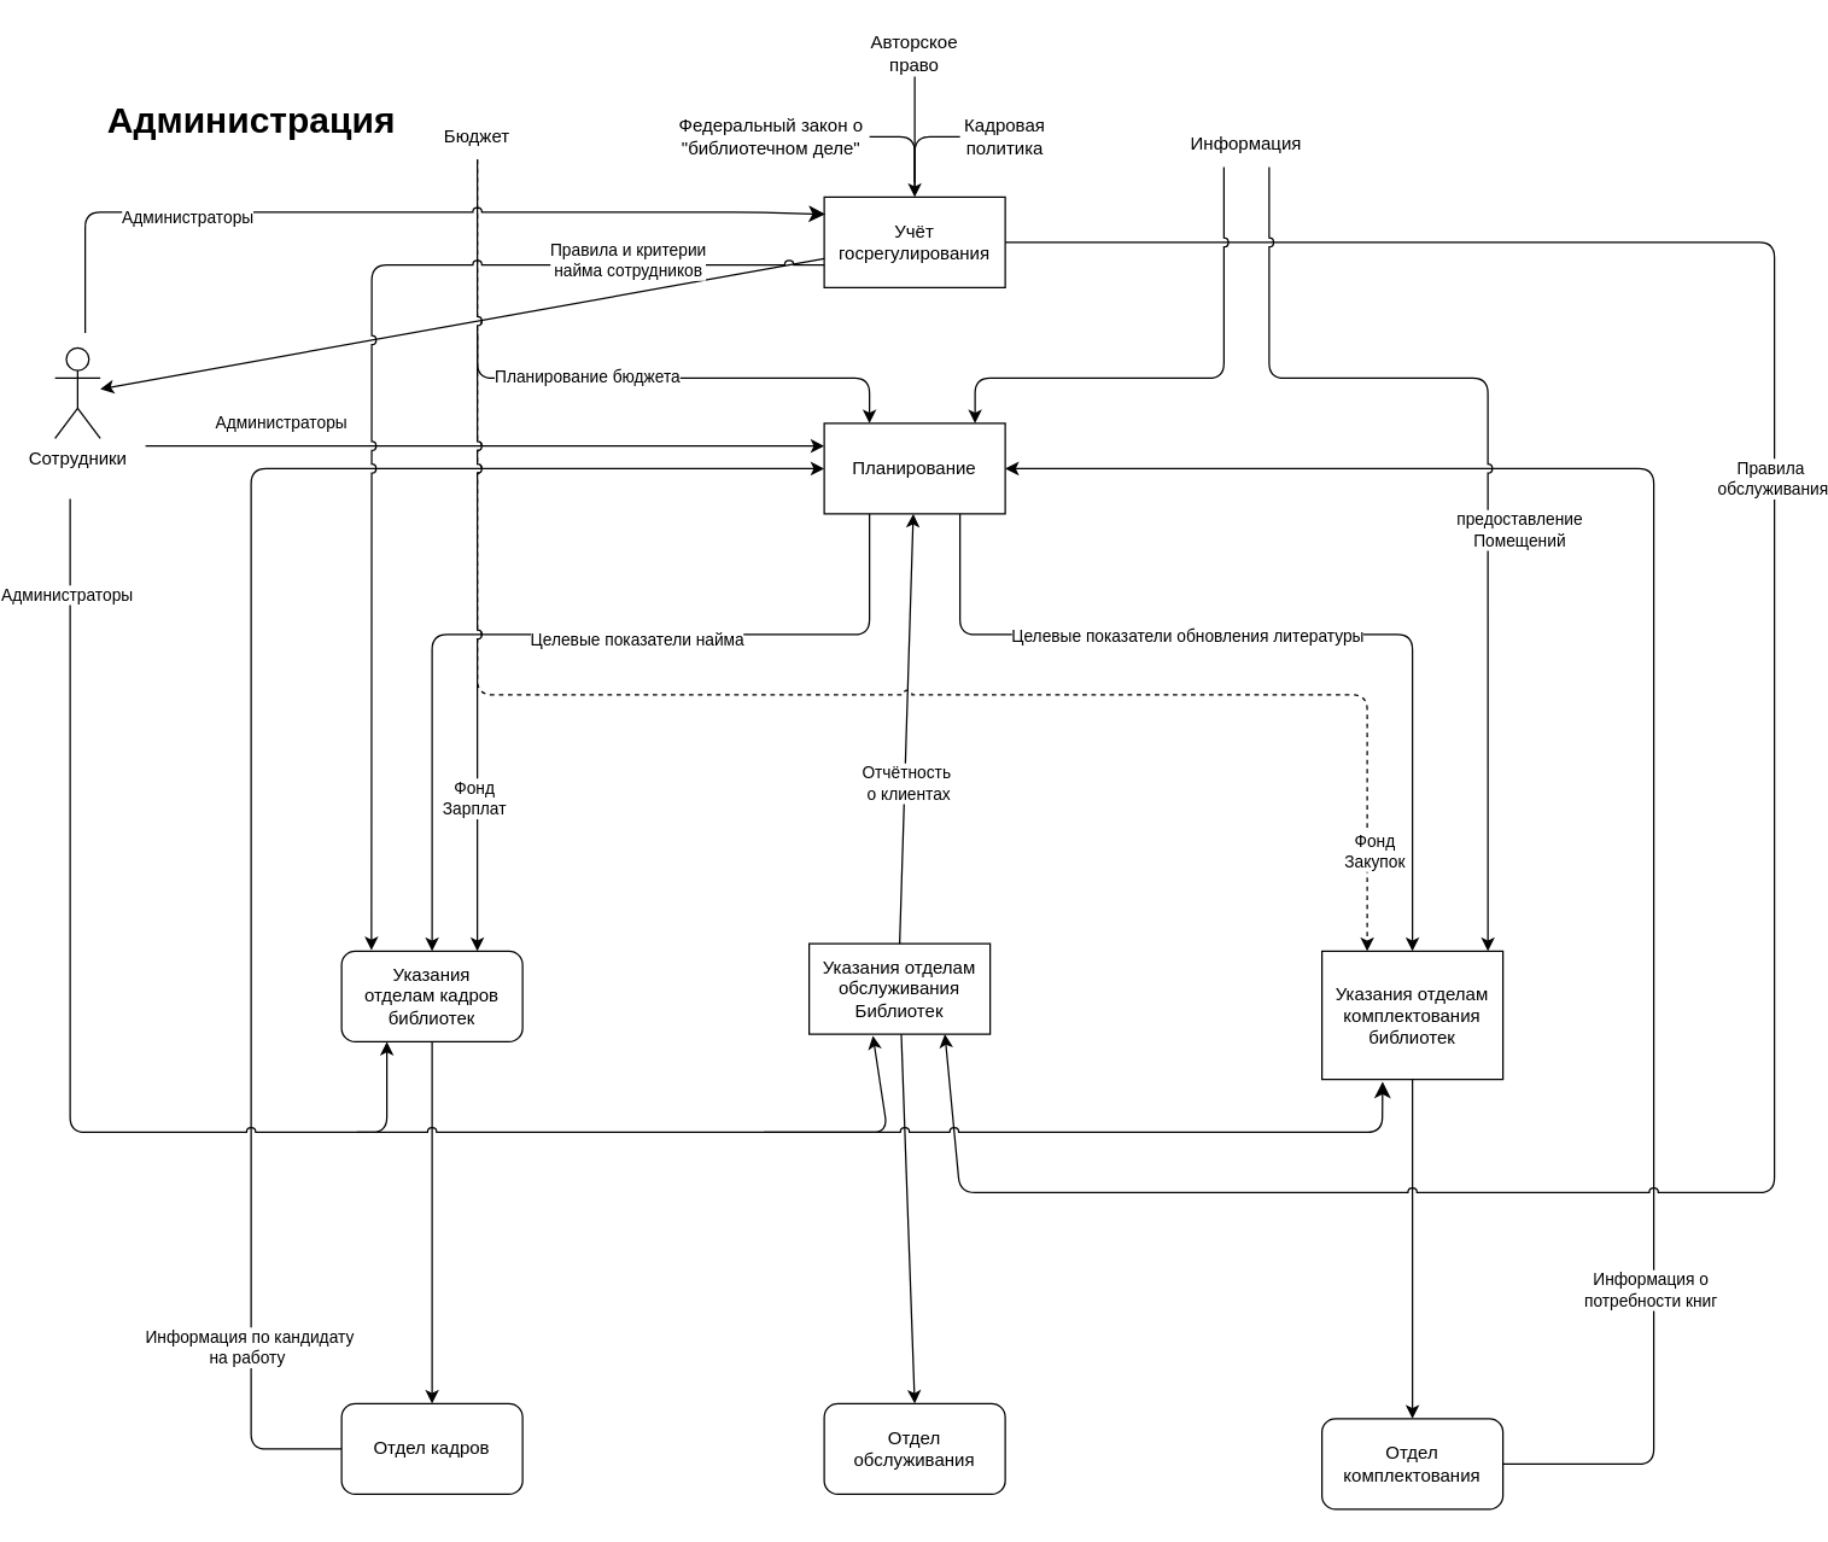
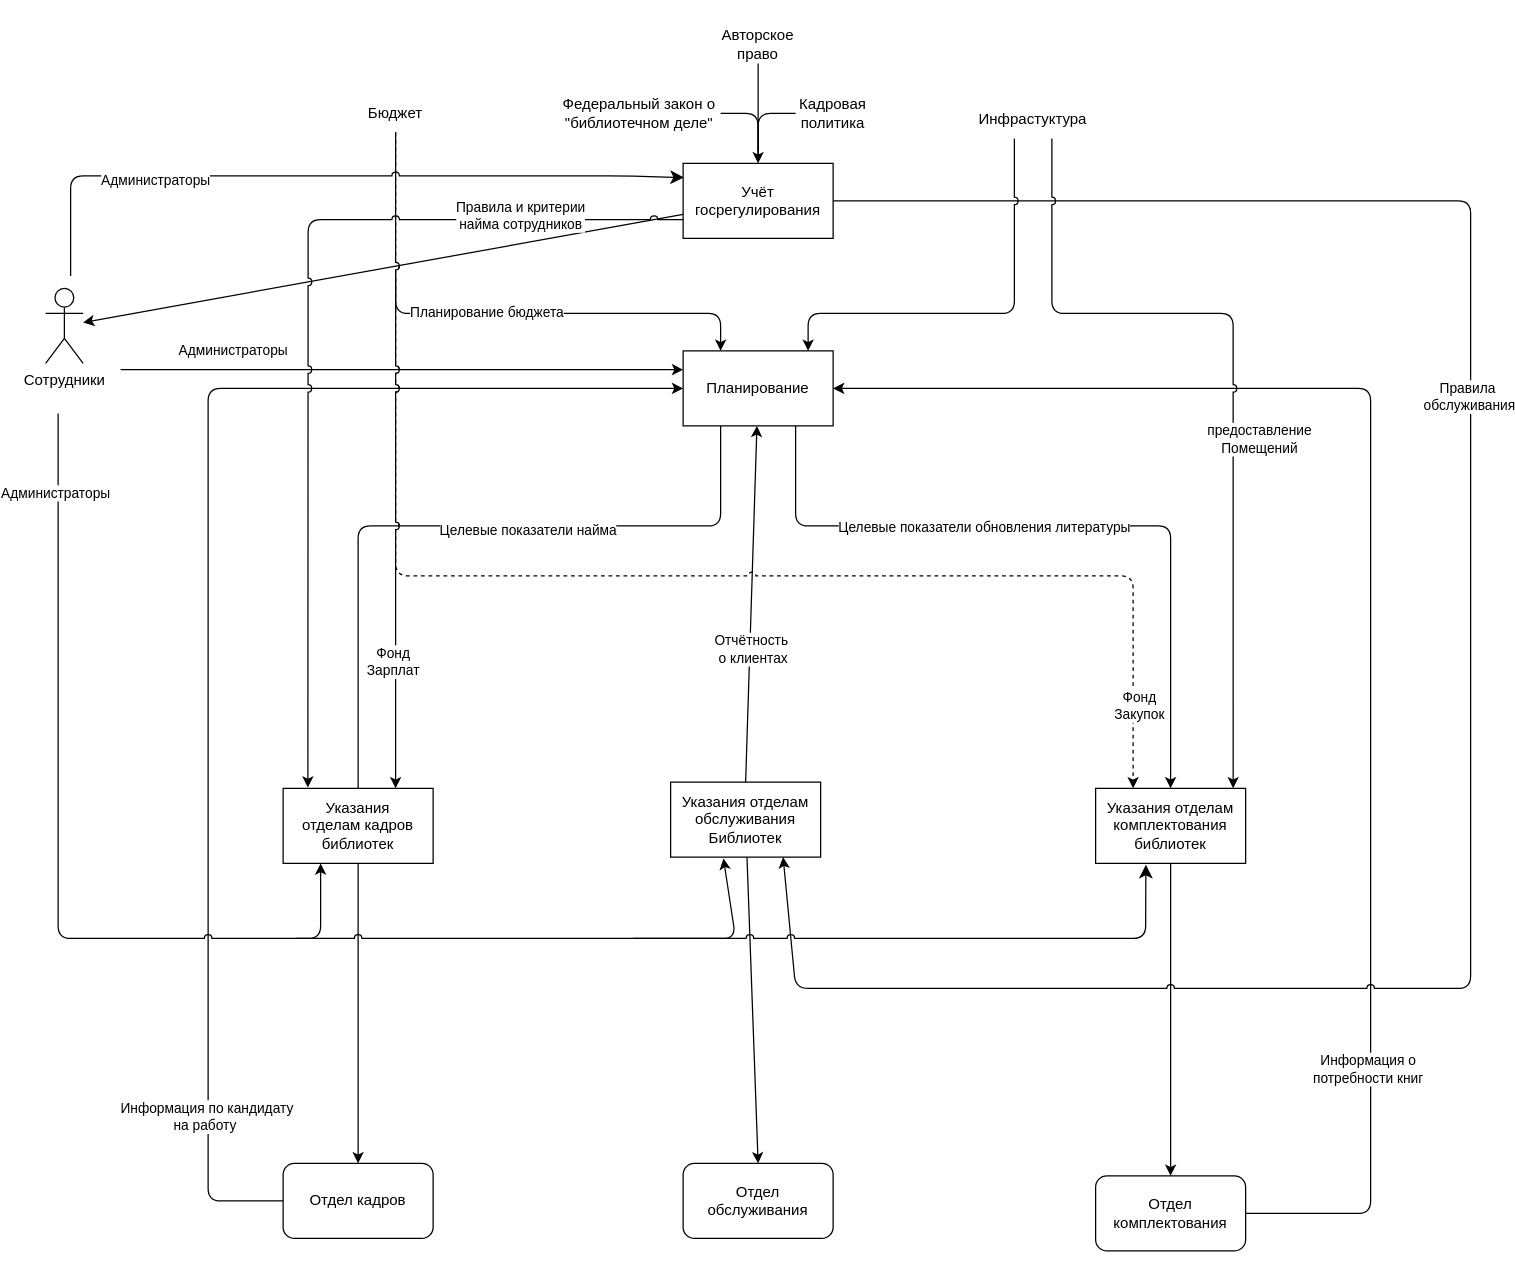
  <mxCell id="0" />
  <mxCell id="1" parent="0" />
- <mxCell id="2" style="edgeStyle=none;html=1;exitX=0.25;exitY=1;exitDx=0;exitDy=0;entryX=0.5;entryY=0;entryDx=0;entryDy=0;" edge="1" parent="1" source="6" target="8"><mxGeometry relative="1" as="geometry"><Array as="points"><mxPoint x="560" y="420" /><mxPoint x="270" y="420" /></Array></mxGeometry></mxCell>
+ <mxCell id="2" style="edgeStyle=none;html=1;exitX=0.25;exitY=1;exitDx=0;exitDy=0;entryX=0.5;entryY=0;entryDx=0;entryDy=0;endArrow=none;" edge="1" parent="1" source="6" target="8"><mxGeometry relative="1" as="geometry"><Array as="points"><mxPoint x="560" y="420" /><mxPoint x="270" y="420" /></Array></mxGeometry></mxCell>
  <mxCell id="3" value="Целевые показатели найма" style="edgeLabel;html=1;align=center;verticalAlign=middle;resizable=0;points=[];" vertex="1" connectable="0" parent="2"><mxGeometry x="-0.191" y="3" relative="1" as="geometry"><mxPoint as="offset" /></mxGeometry></mxCell>
  <mxCell id="4" style="edgeStyle=none;html=1;exitX=0.75;exitY=1;exitDx=0;exitDy=0;entryX=0.5;entryY=0;entryDx=0;entryDy=0;" edge="1" parent="1" source="6" target="9"><mxGeometry relative="1" as="geometry"><Array as="points"><mxPoint x="620" y="420" /><mxPoint x="920" y="420" /></Array></mxGeometry></mxCell>
  <mxCell id="5" value="Целевые показатели обновления литературы" style="edgeLabel;html=1;align=center;verticalAlign=middle;resizable=0;points=[];" vertex="1" connectable="0" parent="4"><mxGeometry x="-0.369" y="-2" relative="1" as="geometry"><mxPoint x="44" y="-2" as="offset" /></mxGeometry></mxCell>
  <mxCell id="6" value="Планирование" style="rounded=0;whiteSpace=wrap;html=1;" vertex="1" parent="1"><mxGeometry x="530" y="280" width="120" height="60" as="geometry" /></mxCell>
  <mxCell id="7" style="edgeStyle=none;html=1;entryX=0.5;entryY=0;entryDx=0;entryDy=0;" edge="1" parent="1" source="8" target="12"><mxGeometry relative="1" as="geometry" /></mxCell>
- <mxCell id="8" value="Указания&lt;br&gt;отделам кадров&lt;br&gt;библиотек" style="whiteSpace=wrap;html=1;rounded=1;" vertex="1" parent="1"><mxGeometry x="210" y="630" width="120" height="60" as="geometry" /></mxCell>
- <mxCell id="9" value="Указания отделам&lt;br&gt;комплектования&lt;br&gt;библиотек" style="rounded=0;whiteSpace=wrap;html=1;" vertex="1" parent="1"><mxGeometry x="860" y="630" width="120" height="85" as="geometry" /></mxCell>
+ <mxCell id="8" value="Указания&lt;br&gt;отделам кадров&lt;br&gt;библиотек" style="rounded=0;whiteSpace=wrap;html=1;" vertex="1" parent="1"><mxGeometry x="210" y="630" width="120" height="60" as="geometry" /></mxCell>
+ <mxCell id="9" value="Указания отделам&lt;br&gt;комплектования&lt;br&gt;библиотек" style="rounded=0;whiteSpace=wrap;html=1;" vertex="1" parent="1"><mxGeometry x="860" y="630" width="120" height="60" as="geometry" /></mxCell>
  <mxCell id="10" style="edgeStyle=none;html=1;entryX=0;entryY=0.5;entryDx=0;entryDy=0;" edge="1" parent="1" source="12" target="6"><mxGeometry relative="1" as="geometry"><Array as="points"><mxPoint x="150" y="960" /><mxPoint x="150" y="310" /></Array></mxGeometry></mxCell>
  <mxCell id="11" value="Информация по кандидату&lt;br&gt;на работу&amp;nbsp;" style="edgeLabel;html=1;align=center;verticalAlign=middle;resizable=0;points=[];" vertex="1" connectable="0" parent="10"><mxGeometry x="-0.766" y="2" relative="1" as="geometry"><mxPoint as="offset" /></mxGeometry></mxCell>
  <mxCell id="12" value="Отдел кадров" style="rounded=1;whiteSpace=wrap;html=1;" vertex="1" parent="1"><mxGeometry x="210" y="930" width="120" height="60" as="geometry" /></mxCell>
  <mxCell id="13" value="Отдел обслуживания" style="rounded=1;whiteSpace=wrap;html=1;" vertex="1" parent="1"><mxGeometry x="530" y="930" width="120" height="60" as="geometry" /></mxCell>
  <mxCell id="14" style="edgeStyle=none;html=1;entryX=1;entryY=0.5;entryDx=0;entryDy=0;" edge="1" parent="1" source="16" target="6"><mxGeometry relative="1" as="geometry"><Array as="points"><mxPoint x="1080" y="970" /><mxPoint x="1080" y="310" /></Array></mxGeometry></mxCell>
  <mxCell id="15" value="Информация о &lt;br&gt;потребности книг" style="edgeLabel;html=1;align=center;verticalAlign=middle;resizable=0;points=[];" vertex="1" connectable="0" parent="14"><mxGeometry x="-0.637" y="3" relative="1" as="geometry"><mxPoint as="offset" /></mxGeometry></mxCell>
  <mxCell id="16" value="Отдел комплектования" style="rounded=1;whiteSpace=wrap;html=1;" vertex="1" parent="1"><mxGeometry x="860" y="940" width="120" height="60" as="geometry" /></mxCell>
  <mxCell id="17" value="" style="endArrow=classic;html=1;exitX=0.5;exitY=1;exitDx=0;exitDy=0;" edge="1" parent="1" source="9" target="16"><mxGeometry width="50" height="50" relative="1" as="geometry"><mxPoint x="840" y="810" as="sourcePoint" /><mxPoint x="890" y="760" as="targetPoint" /></mxGeometry></mxCell>
  <mxCell id="18" style="edgeStyle=none;html=1;entryX=0.5;entryY=0;entryDx=0;entryDy=0;" edge="1" parent="1" source="19" target="13"><mxGeometry relative="1" as="geometry" /></mxCell>
  <mxCell id="19" value="Указания отделам обслуживания&lt;br&gt;Библиотек" style="rounded=0;whiteSpace=wrap;html=1;" vertex="1" parent="1"><mxGeometry x="520" y="625" width="120" height="60" as="geometry" /></mxCell>
  <mxCell id="20" style="edgeStyle=none;html=1;" edge="1" parent="1" source="23" target="25"><mxGeometry relative="1" as="geometry" /></mxCell>
  <mxCell id="21" style="edgeStyle=none;sketch=0;jumpStyle=arc;html=1;exitX=1;exitY=0.5;exitDx=0;exitDy=0;entryX=0.75;entryY=1;entryDx=0;entryDy=0;shadow=0;strokeColor=default;startArrow=none;startFill=0;endArrow=classic;endFill=1;" edge="1" parent="1" source="23" target="19"><mxGeometry relative="1" as="geometry"><Array as="points"><mxPoint x="1160" y="160" /><mxPoint x="1160" y="450" /><mxPoint x="1160" y="790" /><mxPoint x="900" y="790" /><mxPoint x="620" y="790" /></Array></mxGeometry></mxCell>
  <mxCell id="22" value="Правила&amp;nbsp;&lt;br&gt;обслуживания" style="edgeLabel;html=1;align=center;verticalAlign=middle;resizable=0;points=[];" vertex="1" connectable="0" parent="21"><mxGeometry x="-0.253" y="-2" relative="1" as="geometry"><mxPoint y="-1" as="offset" /></mxGeometry></mxCell>
  <mxCell id="23" value="Учёт госрегулирования" style="rounded=0;whiteSpace=wrap;html=1;" vertex="1" parent="1"><mxGeometry x="530" y="130" width="120" height="60" as="geometry" /></mxCell>
  <mxCell id="24" value="Администраторы" style="edgeStyle=none;html=1;entryX=0;entryY=0.25;entryDx=0;entryDy=0;" edge="1" parent="1" target="6"><mxGeometry x="-0.6" y="15" relative="1" as="geometry"><mxPoint x="80" y="295" as="sourcePoint" /><Array as="points"><mxPoint x="450" y="295" /></Array><mxPoint as="offset" /></mxGeometry></mxCell>
  <mxCell id="25" value="Сотрудники" style="shape=umlActor;verticalLabelPosition=bottom;verticalAlign=top;html=1;outlineConnect=0;" vertex="1" parent="1"><mxGeometry x="20" y="230" width="30" height="60" as="geometry" /></mxCell>
  <mxCell id="26" value="" style="endArrow=none;html=1;entryX=0.5;entryY=0;entryDx=0;entryDy=0;endFill=0;startArrow=classic;startFill=1;" edge="1" parent="1" source="6" target="19"><mxGeometry width="50" height="50" relative="1" as="geometry"><mxPoint x="620" y="500" as="sourcePoint" /><mxPoint x="670" y="450" as="targetPoint" /></mxGeometry></mxCell>
  <mxCell id="27" value="Отчётность&amp;nbsp;&lt;br&gt;о клиентах" style="edgeLabel;html=1;align=center;verticalAlign=middle;resizable=0;points=[];" vertex="1" connectable="0" parent="26"><mxGeometry x="0.253" y="2" relative="1" as="geometry"><mxPoint as="offset" /></mxGeometry></mxCell>
  <mxCell id="28" style="edgeStyle=none;html=1;entryX=0.75;entryY=0;entryDx=0;entryDy=0;shadow=0;jumpStyle=arc;" edge="1" parent="1" source="32" target="8"><mxGeometry relative="1" as="geometry"><Array as="points"><mxPoint x="300" y="350" /></Array></mxGeometry></mxCell>
  <mxCell id="29" value="Фонд&lt;br&gt;Зарплат" style="edgeLabel;html=1;align=center;verticalAlign=middle;resizable=0;points=[];" vertex="1" connectable="0" parent="28"><mxGeometry x="0.61" y="-3" relative="1" as="geometry"><mxPoint as="offset" /></mxGeometry></mxCell>
  <mxCell id="30" style="edgeStyle=none;sketch=0;jumpStyle=arc;html=1;shadow=0;entryX=0.25;entryY=0;entryDx=0;entryDy=0;dashed=1;" edge="1" parent="1" source="32" target="9"><mxGeometry relative="1" as="geometry"><Array as="points"><mxPoint x="300" y="460" /><mxPoint x="890" y="460" /></Array></mxGeometry></mxCell>
  <mxCell id="31" value="Фонд&lt;br&gt;Закупок" style="edgeLabel;html=1;align=center;verticalAlign=middle;resizable=0;points=[];" vertex="1" connectable="0" parent="30"><mxGeometry x="0.88" y="4" relative="1" as="geometry"><mxPoint as="offset" /></mxGeometry></mxCell>
  <mxCell id="32" value="Бюджет" style="text;html=1;strokeColor=none;fillColor=none;align=center;verticalAlign=middle;whiteSpace=wrap;rounded=0;" vertex="1" parent="1"><mxGeometry x="270" y="75" width="60" height="30" as="geometry" /></mxCell>
  <mxCell id="33" style="edgeStyle=none;sketch=0;jumpStyle=arc;html=1;entryX=0.917;entryY=0;entryDx=0;entryDy=0;entryPerimeter=0;shadow=0;strokeColor=default;startArrow=none;startFill=0;endArrow=classic;endFill=1;exitX=0.75;exitY=1;exitDx=0;exitDy=0;" edge="1" parent="1" source="35" target="9"><mxGeometry relative="1" as="geometry"><mxPoint x="770" y="250" as="sourcePoint" /><Array as="points"><mxPoint x="825" y="250" /><mxPoint x="970" y="250" /></Array></mxGeometry></mxCell>
  <mxCell id="34" value="предоставление&lt;br&gt;Помещений" style="edgeLabel;html=1;align=center;verticalAlign=middle;resizable=0;points=[];" vertex="1" connectable="0" parent="33"><mxGeometry x="0.086" y="2" relative="1" as="geometry"><mxPoint x="18" y="25" as="offset" /></mxGeometry></mxCell>
- <mxCell id="35" value="Информация" style="text;html=1;strokeColor=none;fillColor=none;align=center;verticalAlign=middle;whiteSpace=wrap;rounded=0;" vertex="1" parent="1"><mxGeometry x="780" y="80" width="60" height="30" as="geometry" /></mxCell>
+ <mxCell id="35" value="Инфрастуктура" style="text;html=1;strokeColor=none;fillColor=none;align=center;verticalAlign=middle;whiteSpace=wrap;rounded=0;" vertex="1" parent="1"><mxGeometry x="780" y="80" width="60" height="30" as="geometry" /></mxCell>
  <mxCell id="36" value="" style="endArrow=none;html=1;rounded=1;sketch=0;strokeColor=default;jumpStyle=arc;endFill=0;startArrow=classic;startFill=1;" edge="1" parent="1"><mxGeometry width="50" height="50" relative="1" as="geometry"><mxPoint x="560" y="280" as="sourcePoint" /><mxPoint x="300" y="220" as="targetPoint" /><Array as="points"><mxPoint x="560" y="250" /><mxPoint x="300" y="250" /></Array></mxGeometry></mxCell>
  <mxCell id="37" value="Планирование бюджета" style="edgeLabel;html=1;align=center;verticalAlign=middle;resizable=0;points=[];" vertex="1" connectable="0" parent="36"><mxGeometry x="0.365" y="-2" relative="1" as="geometry"><mxPoint as="offset" /></mxGeometry></mxCell>
  <mxCell id="38" value="" style="endArrow=none;html=1;rounded=1;sketch=0;strokeColor=default;jumpStyle=arc;startArrow=classic;startFill=1;entryX=0.25;entryY=1;entryDx=0;entryDy=0;" edge="1" parent="1" target="35"><mxGeometry width="50" height="50" relative="1" as="geometry"><mxPoint x="630" y="280" as="sourcePoint" /><mxPoint x="670" y="250" as="targetPoint" /><Array as="points"><mxPoint x="630" y="250" /><mxPoint x="795" y="250" /></Array></mxGeometry></mxCell>
  <mxCell id="39" value="" style="endArrow=none;html=1;rounded=1;sketch=0;strokeColor=default;jumpStyle=arc;" edge="1" parent="1"><mxGeometry width="50" height="50" relative="1" as="geometry"><mxPoint x="590" y="120" as="sourcePoint" /><mxPoint x="560" y="90" as="targetPoint" /><Array as="points"><mxPoint x="590" y="90" /></Array></mxGeometry></mxCell>
  <mxCell id="40" value="Федеральный закон о &quot;библиотечном деле&quot;" style="text;html=1;strokeColor=none;fillColor=none;align=center;verticalAlign=middle;whiteSpace=wrap;rounded=0;" vertex="1" parent="1"><mxGeometry x="430" y="75" width="130" height="30" as="geometry" /></mxCell>
  <mxCell id="41" value="" style="endArrow=none;html=1;rounded=1;sketch=0;strokeColor=default;jumpStyle=arc;" edge="1" parent="1"><mxGeometry width="50" height="50" relative="1" as="geometry"><mxPoint x="590" y="125" as="sourcePoint" /><mxPoint x="590" y="50" as="targetPoint" /></mxGeometry></mxCell>
  <mxCell id="42" value="Авторское право" style="text;html=1;strokeColor=none;fillColor=none;align=center;verticalAlign=middle;whiteSpace=wrap;rounded=0;" vertex="1" parent="1"><mxGeometry x="560" y="20" width="60" height="30" as="geometry" /></mxCell>
  <mxCell id="43" value="Кадровая политика" style="text;html=1;strokeColor=none;fillColor=none;align=center;verticalAlign=middle;whiteSpace=wrap;rounded=0;" vertex="1" parent="1"><mxGeometry x="620" y="75" width="60" height="30" as="geometry" /></mxCell>
  <mxCell id="44" value="" style="endArrow=none;html=1;rounded=1;sketch=0;strokeColor=default;jumpStyle=arc;startArrow=classic;startFill=1;" edge="1" parent="1"><mxGeometry width="50" height="50" relative="1" as="geometry"><mxPoint x="590" y="130" as="sourcePoint" /><mxPoint x="620" y="90" as="targetPoint" /><Array as="points"><mxPoint x="590" y="90" /></Array></mxGeometry></mxCell>
  <mxCell id="45" value="" style="endArrow=classic;html=1;shadow=0;sketch=0;jumpStyle=arc;exitX=0;exitY=0.75;exitDx=0;exitDy=0;entryX=0.165;entryY=-0.01;entryDx=0;entryDy=0;entryPerimeter=0;strokeColor=default;endFill=1;" edge="1" parent="1" source="23" target="8"><mxGeometry width="50" height="50" relative="1" as="geometry"><mxPoint x="900" y="160" as="sourcePoint" /><mxPoint x="220" y="180" as="targetPoint" /><Array as="points"><mxPoint x="230" y="175" /></Array></mxGeometry></mxCell>
  <mxCell id="46" value="Правила и критерии&lt;br&gt;найма сотрудников" style="edgeLabel;html=1;align=center;verticalAlign=middle;resizable=0;points=[];" vertex="1" connectable="0" parent="45"><mxGeometry x="-0.653" y="-4" relative="1" as="geometry"><mxPoint as="offset" /></mxGeometry></mxCell>
  <mxCell id="47" value="" style="endArrow=classic;html=1;shadow=0;sketch=0;strokeColor=default;jumpStyle=arc;entryX=0.25;entryY=1;entryDx=0;entryDy=0;" edge="1" parent="1" target="8"><mxGeometry width="50" height="50" relative="1" as="geometry"><mxPoint x="30" y="330" as="sourcePoint" /><mxPoint x="90" y="370" as="targetPoint" /><Array as="points"><mxPoint x="30" y="750" /><mxPoint x="240" y="750" /></Array></mxGeometry></mxCell>
  <mxCell id="48" value="Администраторы" style="edgeLabel;html=1;align=center;verticalAlign=middle;resizable=0;points=[];" vertex="1" connectable="0" parent="47"><mxGeometry x="-0.817" y="-3" relative="1" as="geometry"><mxPoint as="offset" /></mxGeometry></mxCell>
  <mxCell id="49" value="" style="endArrow=classic;html=1;shadow=0;sketch=0;strokeColor=default;jumpStyle=arc;entryX=0.352;entryY=1.017;entryDx=0;entryDy=0;entryPerimeter=0;" edge="1" parent="1" target="19"><mxGeometry width="50" height="50" relative="1" as="geometry"><mxPoint x="220" y="750" as="sourcePoint" /><mxPoint x="560" y="790" as="targetPoint" /><Array as="points"><mxPoint x="572" y="750" /></Array></mxGeometry></mxCell>
  <mxCell id="50" value="" style="endArrow=classic;html=1;shadow=0;sketch=0;strokeColor=default;jumpStyle=arc;entryX=0.006;entryY=0.189;entryDx=0;entryDy=0;endSize=8;startSize=4;entryPerimeter=0;" edge="1" parent="1" target="23"><mxGeometry width="50" height="50" relative="1" as="geometry"><mxPoint x="40" y="220" as="sourcePoint" /><mxPoint x="520" y="150" as="targetPoint" /><Array as="points"><mxPoint x="40" y="140" /><mxPoint x="480" y="140" /></Array></mxGeometry></mxCell>
  <mxCell id="51" value="Администраторы" style="edgeLabel;html=1;align=center;verticalAlign=middle;resizable=0;points=[];" vertex="1" connectable="0" parent="50"><mxGeometry x="-0.485" y="-3" relative="1" as="geometry"><mxPoint as="offset" /></mxGeometry></mxCell>
  <mxCell id="52" value="" style="endArrow=classic;html=1;shadow=0;sketch=0;strokeColor=default;startSize=4;endSize=8;jumpStyle=arc;entryX=0.335;entryY=1.017;entryDx=0;entryDy=0;entryPerimeter=0;" edge="1" parent="1" target="9"><mxGeometry width="50" height="50" relative="1" as="geometry"><mxPoint x="490" y="750" as="sourcePoint" /><mxPoint x="820" y="720" as="targetPoint" /><Array as="points"><mxPoint x="900" y="750" /></Array></mxGeometry></mxCell>
- <mxCell id="53" value="&lt;h1&gt;Администрация&lt;/h1&gt;" style="text;html=1;strokeColor=none;fillColor=none;spacing=5;spacingTop=-20;whiteSpace=wrap;overflow=hidden;rounded=0;" vertex="1" parent="1"><mxGeometry x="50" y="60" width="220" height="40" as="geometry" /></mxCell>
